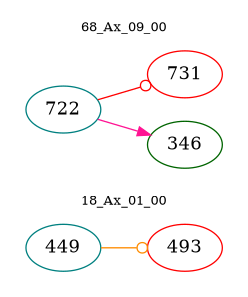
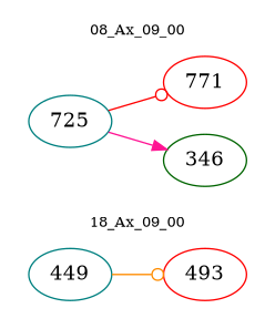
  digraph {
    rankdir=LR
    node [color=teal]
    edge [arrowhead=odot]
    n1 [label=449]
    n2 [color=red label=493]
-   n3 [label=722]
+   n3 [label=725]
    n4 [color=darkgreen label=346]
-   n5 [color=red label=731]
+   n5 [color=red label=771]
    subgraph cluster_1 {
      color=white
      fontsize=10
-     label="18_Ax_01_00"
+     label="18_Ax_09_00"
      n1
      n2
    }
    subgraph cluster_2 {
      color=white
      fontsize=10
-     label="68_Ax_09_00"
+     label="08_Ax_09_00"
      n3
      n4
      n5
    }
    n1 -> n2 [color=darkorange]
    n3 -> n4 [arrowhead=normal color=deeppink]
    n3 -> n5 [color=red]
  }
